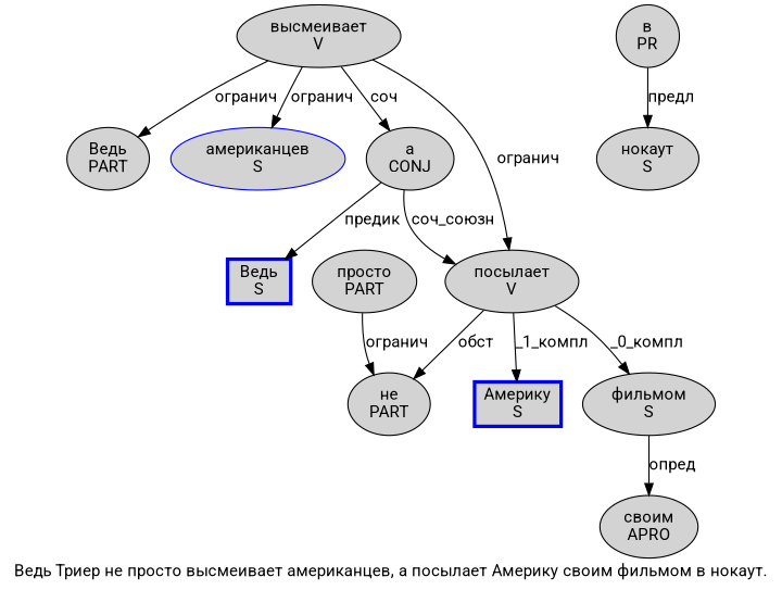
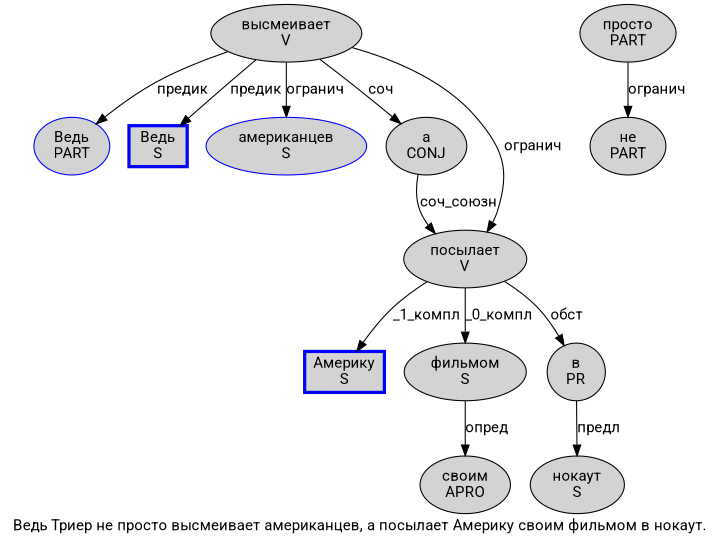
  digraph {
    fontname=Roboto
    label="Ведь Триер не просто высмеивает американцев, а посылает Америку своим фильмом в нокаут."
    node [fillcolor=lightgray fontname=Roboto penwidth=1 shape=ellipse style=filled]
    edge [fontname=Roboto]
-   n1 [label="Ведь\nPART"]
+   n1 [label="Ведь\nPART" color=blue]
    n2 [color=blue label="Ведь\nS" penwidth=3 shape=box]
    n3 [label="не\nPART"]
    n4 [label="просто\nPART"]
    n5 [label="высмеивает\nV"]
    n6 [color=blue label="американцев\nS"]
    n7 [label="а\nCONJ"]
    n8 [label="посылает\nV"]
    n9 [color=blue label="Америку\nS" penwidth=3 shape=box]
    n10 [label="фильмом\nS"]
    n11 [label="в\nPR"]
    n12 [label="своим\nAPRO"]
    n13 [label="нокаут\nS"]
    n4 -> n3 [label="огранич"]
-   n5 -> n1 [label="огранич"]
-   n7 -> n2 [label="предик"]
+   n5 -> n1 [label="предик"]
+   n5 -> n2 [label="предик"]
    n5 -> n6 [label="огранич"]
    n5 -> n7 [label="соч"]
    n5 -> n8 [label="огранич"]
    n7 -> n8 [label="соч_союзн"]
    n8 -> n9 [label="_1_компл"]
    n8 -> n10 [label="_0_компл"]
-   n8 -> n3 [label="обст"]
+   n8 -> n11 [label="обст"]
    n10 -> n12 [label="опред"]
    n11 -> n13 [label="предл"]
  }
